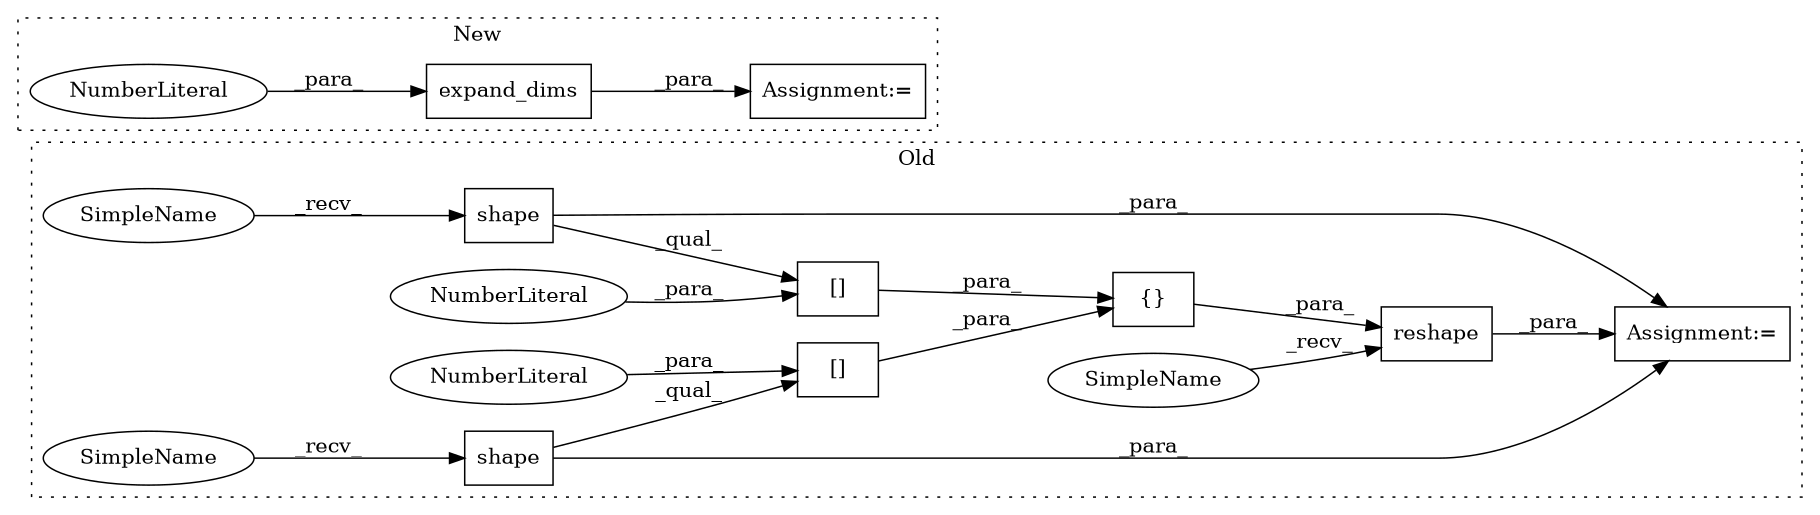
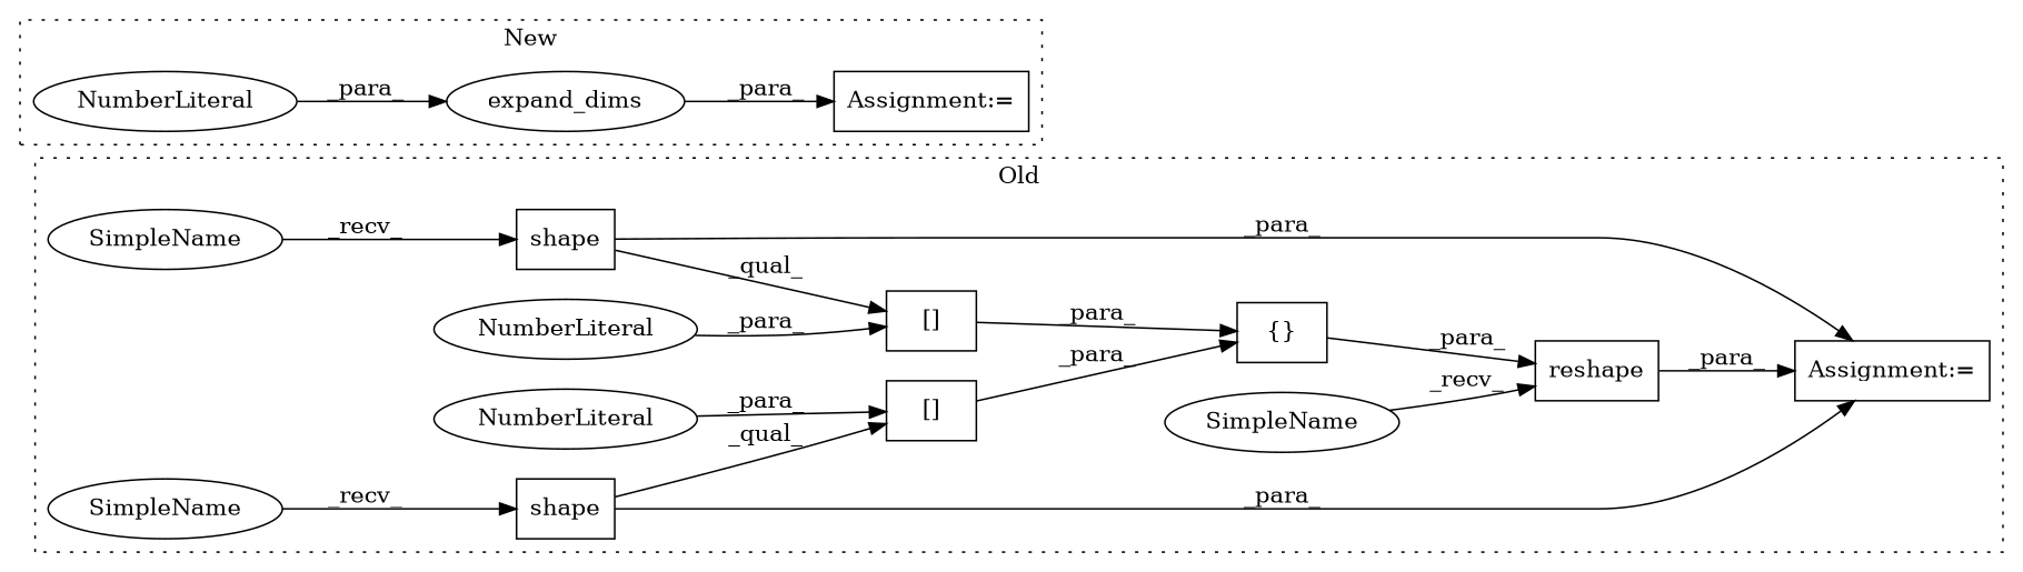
  digraph {
    rankdir=LR
    node [a=32 l=1 shape=box]
    n1 [l="8,1" label=reshape s="8249,8337"]
    n2 [a=4 l="1,1" label="{}" s="8285,8335"]
    n3 [a=7 label="Assignment:=" s=8237]
    n4 [a=2 l="21,1" label="[]" s="8288,8310"]
    n5 [a=34 label=NumberLiteral s=8309 shape=ellipse]
    n6 [a=2 l="21,1" label="[]" s="8312,8334"]
    n7 [a=34 label=NumberLiteral s=8333 shape=ellipse]
    n8 [l="6,1" label=shape s="8323,8331"]
    n9 [l="6,1" label=shape s="8299,8307"]
    n10 [a=42 l=10 label=SimpleName s=8238 shape=ellipse]
    n11 [a=42 l=10 label=SimpleName s=8288 shape=ellipse]
    n12 [a=42 l=10 label=SimpleName s=8312 shape=ellipse]
-   n13 [l="12,1" label=expand_dims s="8079,8095"]
+   n13 [l="12,1" label=expand_dims s="8079,8095" shape=ellipse]
    n14 [a=34 label=NumberLiteral s=8094 shape=ellipse]
    n15 [a=7 label="Assignment:=" s=8067]
    subgraph cluster_1 {
      label=Old
      style=dotted
      n1
      n2
      n3
      n4
      n5
      n6
      n7
      n8
      n9
      n10
      n11
      n12
    }
    subgraph cluster_2 {
      label=New
      style=dotted
      n13
      n14
      n15
    }
    n1 -> n3 [label=_para_]
    n2 -> n1 [label=_para_]
    n4 -> n2 [label=_para_]
    n5 -> n4 [label=_para_]
    n6 -> n2 [label=_para_]
    n7 -> n6 [label=_para_]
    n8 -> n3 [label=_para_]
    n8 -> n6 [label=_qual_]
    n9 -> n3 [label=_para_]
    n9 -> n4 [label=_qual_]
    n10 -> n1 [label=_recv_]
    n11 -> n9 [label=_recv_]
    n12 -> n8 [label=_recv_]
    n13 -> n15 [label=_para_]
    n14 -> n13 [label=_para_]
  }
